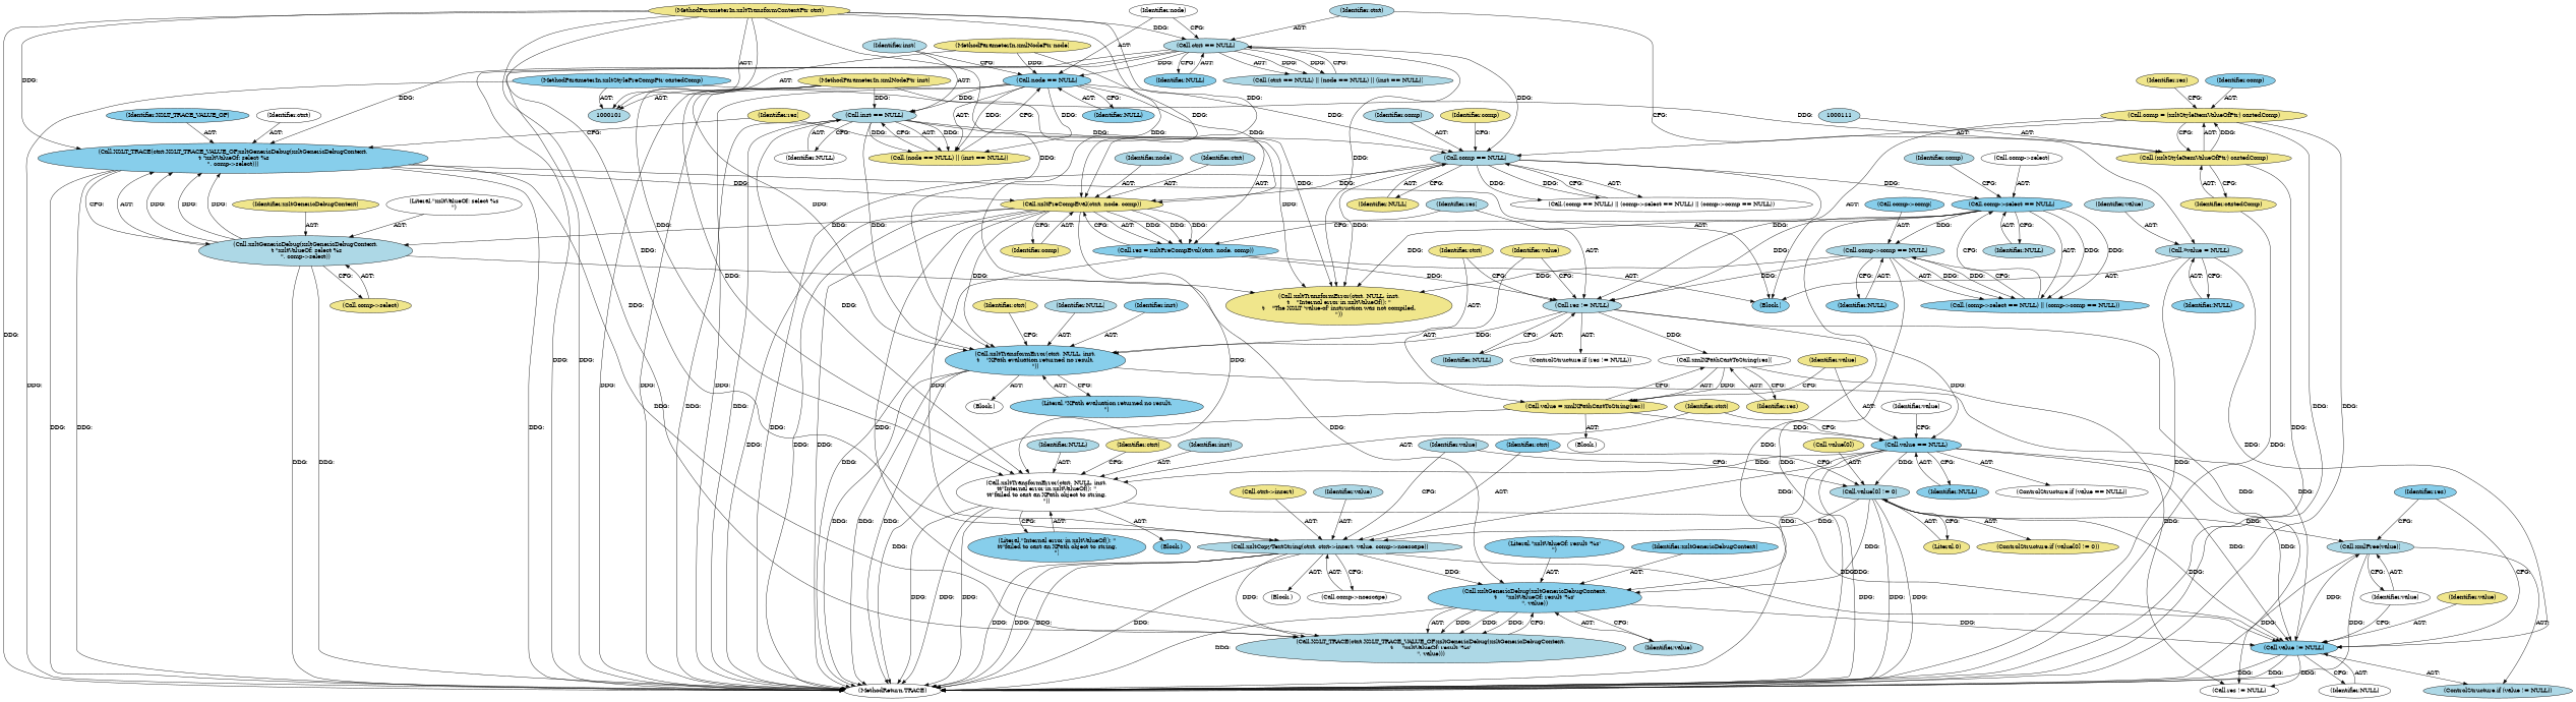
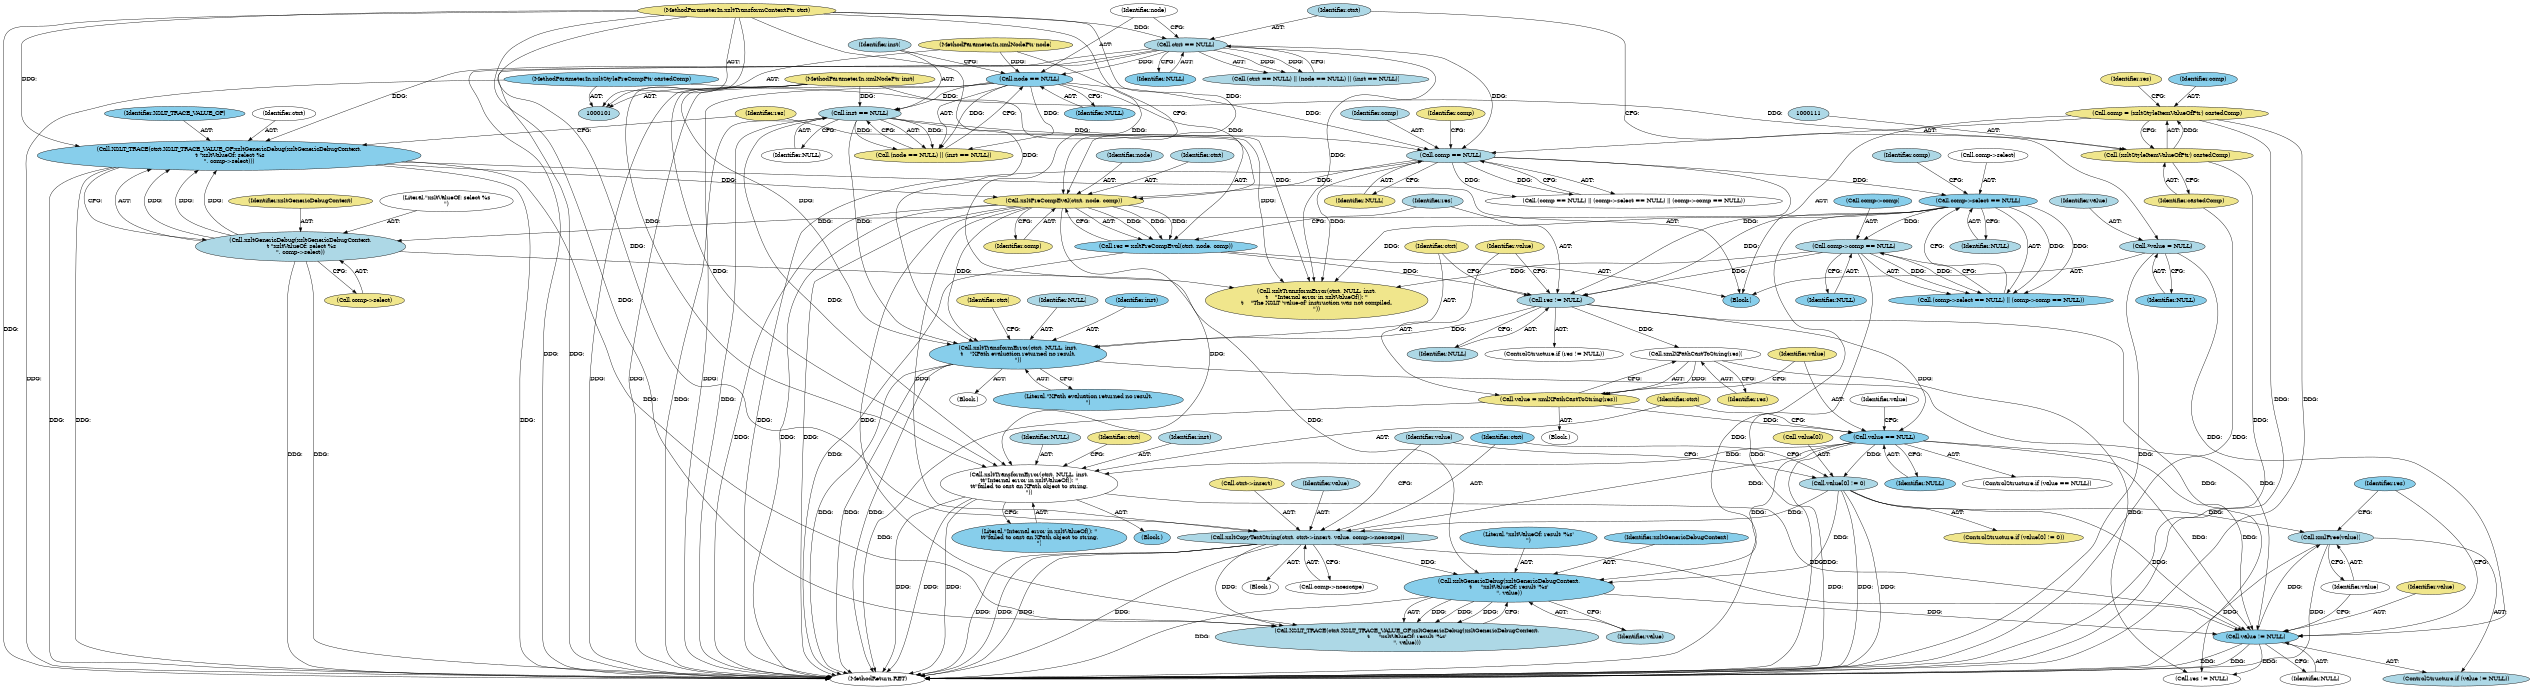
  digraph {
    node [fillcolor=lightblue style=filled]
    n1 [label="(Call,xmlFree(value))"]
-   n2 [fillcolor=white label="(MethodReturn,TRACE)"]
+   n2 [fillcolor=white label="(MethodReturn,RET)"]
    n3 [fillcolor=white label="(Identifier,value)"]
    n4 [label="(ControlStructure,if (value != NULL))"]
    n5 [fillcolor=skyblue label="(Call,value != NULL)"]
    n6 [fillcolor=white label="(Call,res != NULL)"]
    n7 [fillcolor=white label="(Identifier,NULL)"]
    n8 [label="(Call,xsltCopyTextString(ctxt, ctxt->insert, value, comp->noescape))"]
    n9 [fillcolor=skyblue label="(Call,xsltGenericDebug(xsltGenericDebugContext,\n\t     \"xsltValueOf: result '%s'\n\", value))"]
    n10 [label="(Call,XSLT_TRACE(ctxt,XSLT_TRACE_VALUE_OF,xsltGenericDebug(xsltGenericDebugContext,\n\t     \"xsltValueOf: result '%s'\n\", value)))"]
    n11 [fillcolor=white label="(Call,comp->noescape)"]
    n12 [fillcolor=white label="(Block,)"]
    n13 [label="(Identifier,value)"]
    n14 [fillcolor=khaki label="(Call,xsltPreCompEval(ctxt, node, comp))"]
    n15 [fillcolor=skyblue label="(Call,res = xsltPreCompEval(ctxt, node, comp))"]
    n16 [fillcolor=white label="(Call,xsltTransformError(ctxt, NULL, inst,\n\t\t\"Internal error in xsltValueOf(): \"\n\t\t\"failed to cast an XPath object to string.\n\"))"]
    n17 [fillcolor=skyblue label="(Call,xsltTransformError(ctxt, NULL, inst,\n\t    \"XPath evaluation returned no result.\n\"))"]
    n18 [fillcolor=khaki label="(Identifier,comp)"]
    n19 [fillcolor=skyblue label="(Block,)"]
    n20 [label="(Call,res != NULL)"]
    n21 [fillcolor=skyblue label="(Literal,\"Internal error in xsltValueOf(): \"\n\t\t\"failed to cast an XPath object to string.\n\")"]
    n22 [fillcolor=skyblue label="(Block,)"]
    n23 [fillcolor=skyblue label="(Literal,\"XPath evaluation returned no result.\n\")"]
    n24 [fillcolor=white label="(Block,)"]
    n25 [fillcolor=skyblue label="(Call,XSLT_TRACE(ctxt,XSLT_TRACE_VALUE_OF,xsltGenericDebug(xsltGenericDebugContext,\n \t \"xsltValueOf: select %s\n\", comp->select)))"]
    n26 [label="(Call,xsltGenericDebug(xsltGenericDebugContext,\n \t \"xsltValueOf: select %s\n\", comp->select))"]
    n27 [fillcolor=khaki label="(Call,comp->select)"]
    n28 [label="(Call,ctxt == NULL)"]
    n29 [label="(Call,comp == NULL)"]
    n30 [fillcolor=skyblue label="(Call,node == NULL)"]
    n31 [fillcolor=skyblue label="(Identifier,NULL)"]
    n32 [label="(Call,(ctxt == NULL) || (node == NULL) || (inst == NULL))"]
    n33 [fillcolor=khaki label="(Call,xsltTransformError(ctxt, NULL, inst,\n\t    \"Internal error in xsltValueOf(): \"\n\t    \"The XSLT 'value-of' instruction was not compiled.\n\"))"]
    n34 [fillcolor=skyblue label="(Call,comp->select == NULL)"]
    n35 [fillcolor=khaki label="(Identifier,NULL)"]
    n36 [fillcolor=white label="(Call,(comp == NULL) || (comp->select == NULL) || (comp->comp == NULL))"]
    n37 [label="(Call,inst == NULL)"]
    n38 [fillcolor=khaki label="(Call,(node == NULL) || (inst == NULL))"]
    n39 [fillcolor=skyblue label="(Identifier,NULL)"]
    n40 [fillcolor=khaki label="(MethodParameterIn,xsltTransformContextPtr ctxt)"]
    1000101
    n42 [label="(Call,comp->comp == NULL)"]
    n43 [label="(Identifier,NULL)"]
    n44 [fillcolor=skyblue label="(Call,(comp->select == NULL) || (comp->comp == NULL))"]
    n45 [fillcolor=skyblue label="(Call,value == NULL)"]
    n46 [fillcolor=white label="(Call,xmlXPathCastToString(res))"]
    n47 [label="(Identifier,NULL)"]
    n48 [fillcolor=white label="(ControlStructure,if (res != NULL))"]
    n49 [fillcolor=skyblue label="(Identifier,NULL)"]
    n50 [fillcolor=khaki label="(Call,comp = (xsltStyleItemValueOfPtr) castedComp)"]
    n51 [fillcolor=khaki label="(Call,(xsltStyleItemValueOfPtr) castedComp)"]
    n52 [fillcolor=khaki label="(Identifier,castedComp)"]
    n53 [fillcolor=skyblue label="(MethodParameterIn,xsltStylePreCompPtr castedComp)"]
    n54 [fillcolor=white label="(Identifier,NULL)"]
    n55 [fillcolor=khaki label="(MethodParameterIn,xmlNodePtr inst)"]
    n56 [fillcolor=khaki label="(MethodParameterIn,xmlNodePtr node)"]
    n57 [label="(Call,value[0] != 0)"]
-   n58 [fillcolor=khaki label="(Literal,0)"]
    n59 [fillcolor=khaki label="(ControlStructure,if (value[0] != 0))"]
    n60 [fillcolor=skyblue label="(Identifier,NULL)"]
    n61 [fillcolor=white label="(ControlStructure,if (value == NULL))"]
    n62 [fillcolor=khaki label="(Call,value = xmlXPathCastToString(res))"]
    n63 [fillcolor=white label="(Block,)"]
    n64 [fillcolor=khaki label="(Identifier,res)"]
    n65 [label="(Call,*value = NULL)"]
    n66 [fillcolor=skyblue label="(Identifier,NULL)"]
    n67 [label="(Identifier,node)"]
    n68 [fillcolor=white label="(Identifier,value)"]
    n69 [fillcolor=khaki label="(Identifier,ctxt)"]
    n70 [label="(Identifier,comp)"]
    n71 [fillcolor=khaki label="(Identifier,value)"]
    n72 [fillcolor=khaki label="(Call,value[0])"]
    n73 [label="(Identifier,comp)"]
    n74 [label="(Identifier,NULL)"]
    n75 [fillcolor=khaki label="(Identifier,xsltGenericDebugContext)"]
    n76 [fillcolor=skyblue label="(Literal,\"xsltValueOf: result '%s'\n\")"]
    n77 [label="(Identifier,ctxt)"]
    n78 [fillcolor=skyblue label="(Call,comp->comp)"]
    n79 [fillcolor=skyblue label="(Identifier,res)"]
    n80 [label="(Identifier,value)"]
    n81 [fillcolor=white label="(Identifier,node)"]
    n82 [fillcolor=skyblue label="(Identifier,ctxt)"]
    n83 [label="(Identifier,inst)"]
    n84 [fillcolor=white label="(Literal,\"xsltValueOf: select %s\n\")"]
    n85 [fillcolor=khaki label="(Identifier,ctxt)"]
    n86 [fillcolor=white label="(Call,comp->select)"]
    n87 [fillcolor=khaki label="(Identifier,value)"]
    n88 [label="(Identifier,res)"]
    n89 [fillcolor=skyblue label="(Identifier,xsltGenericDebugContext)"]
    n90 [fillcolor=white label="(Identifier,ctxt)"]
    n91 [fillcolor=skyblue label="(Identifier,comp)"]
    n92 [fillcolor=khaki label="(Identifier,ctxt)"]
    n93 [fillcolor=khaki label="(Identifier,res)"]
    n94 [label="(Identifier,NULL)"]
    n95 [fillcolor=khaki label="(Identifier,value)"]
    n96 [label="(Identifier,inst)"]
    n97 [label="(Identifier,ctxt)"]
    n98 [fillcolor=skyblue label="(Identifier,inst)"]
    n99 [fillcolor=khaki label="(Call,ctxt->insert)"]
    n100 [fillcolor=khaki label="(Identifier,ctxt)"]
    n101 [label="(Identifier,value)"]
    n102 [fillcolor=khaki label="(Identifier,res)"]
    n103 [fillcolor=khaki label="(Identifier,comp)"]
    n104 [fillcolor=skyblue label="(Identifier,XSLT_TRACE_VALUE_OF)"]
    n105 [label="(Identifier,value)"]
    1000111
    n1 -> n2 [label="DDG: "]
    n1 -> n2 [label="DDG: "]
    n1 -> n3 [label="CFG: "]
    n1 -> n4 [label="AST: "]
    n3 -> n1 [label="AST: "]
    n3 -> n5 [label="CFG: "]
    n5 -> n1 [label="DDG: "]
    n5 -> n2 [label="DDG: "]
    n5 -> n2 [label="DDG: "]
    n5 -> n4 [label="AST: "]
    n5 -> n6 [label="DDG: "]
    n5 -> n7 [label="CFG: "]
    n7 -> n5 [label="AST: "]
    n8 -> n2 [label="DDG: "]
    n8 -> n2 [label="DDG: "]
    n8 -> n2 [label="DDG: "]
    n8 -> n2 [label="DDG: "]
    n8 -> n5 [label="DDG: "]
    n8 -> n9 [label="DDG: "]
    n8 -> n10 [label="DDG: "]
    n8 -> n11 [label="CFG: "]
    n8 -> n12 [label="AST: "]
    n9 -> n2 [label="DDG: "]
    n9 -> n5 [label="DDG: "]
    n9 -> n10 [label="AST: "]
    n9 -> n10 [label="DDG: "]
    n9 -> n10 [label="DDG: "]
    n9 -> n10 [label="DDG: "]
    n9 -> n13 [label="CFG: "]
    n10 -> n9 [label="CFG: "]
    n11 -> n8 [label="AST: "]
    n13 -> n9 [label="AST: "]
    n14 -> n2 [label="DDG: "]
    n14 -> n2 [label="DDG: "]
    n14 -> n2 [label="DDG: "]
    n14 -> n8 [label="DDG: "]
    n14 -> n10 [label="DDG: "]
    n14 -> n15 [label="AST: "]
    n14 -> n15 [label="DDG: "]
    n14 -> n15 [label="DDG: "]
    n14 -> n15 [label="DDG: "]
    n14 -> n16 [label="DDG: "]
    n14 -> n17 [label="DDG: "]
    n14 -> n18 [label="CFG: "]
    n15 -> n2 [label="DDG: "]
    n15 -> n14 [label="CFG: "]
    n15 -> n19 [label="AST: "]
    n15 -> n20 [label="DDG: "]
    n16 -> n2 [label="DDG: "]
    n16 -> n2 [label="DDG: "]
    n16 -> n2 [label="DDG: "]
    n16 -> n5 [label="DDG: "]
    n16 -> n21 [label="CFG: "]
    n16 -> n22 [label="AST: "]
    n17 -> n2 [label="DDG: "]
    n17 -> n2 [label="DDG: "]
    n17 -> n2 [label="DDG: "]
    n17 -> n5 [label="DDG: "]
    n17 -> n23 [label="CFG: "]
    n17 -> n24 [label="AST: "]
    n18 -> n14 [label="AST: "]
    n20 -> n6 [label="DDG: "]
    n20 -> n17 [label="DDG: "]
    n20 -> n45 [label="DDG: "]
    n20 -> n46 [label="DDG: "]
    n20 -> n47 [label="CFG: "]
    n20 -> n48 [label="AST: "]
    n21 -> n16 [label="AST: "]
    n23 -> n17 [label="AST: "]
    n25 -> n2 [label="DDG: "]
    n25 -> n2 [label="DDG: "]
    n25 -> n2 [label="DDG: "]
    n25 -> n10 [label="DDG: "]
    n25 -> n14 [label="DDG: "]
    n25 -> n19 [label="AST: "]
    n25 -> n26 [label="CFG: "]
    n26 -> n2 [label="DDG: "]
    n26 -> n2 [label="DDG: "]
    n26 -> n9 [label="DDG: "]
    n26 -> n25 [label="AST: "]
    n26 -> n25 [label="DDG: "]
    n26 -> n25 [label="DDG: "]
    n26 -> n25 [label="DDG: "]
    n26 -> n27 [label="CFG: "]
    n27 -> n26 [label="AST: "]
    n28 -> n2 [label="DDG: "]
    n28 -> n2 [label="DDG: "]
    n28 -> n25 [label="DDG: "]
    n28 -> n29 [label="DDG: "]
    n28 -> n30 [label="DDG: "]
    n28 -> n31 [label="CFG: "]
    n28 -> n32 [label="AST: "]
    n28 -> n32 [label="DDG: "]
    n28 -> n32 [label="DDG: "]
    n28 -> n33 [label="DDG: "]
    n29 -> n2 [label="DDG: "]
    n29 -> n14 [label="DDG: "]
    n29 -> n20 [label="DDG: "]
    n29 -> n33 [label="DDG: "]
    n29 -> n34 [label="DDG: "]
    n29 -> n35 [label="CFG: "]
    n29 -> n36 [label="AST: "]
    n29 -> n36 [label="DDG: "]
    n29 -> n36 [label="DDG: "]
    n30 -> n2 [label="DDG: "]
    n30 -> n2 [label="DDG: "]
    n30 -> n14 [label="DDG: "]
    n30 -> n29 [label="DDG: "]
    n30 -> n37 [label="DDG: "]
    n30 -> n38 [label="AST: "]
    n30 -> n38 [label="DDG: "]
    n30 -> n38 [label="DDG: "]
    n30 -> n39 [label="CFG: "]
    n31 -> n28 [label="AST: "]
    n32 -> n28 [label="CFG: "]
    n34 -> n2 [label="DDG: "]
    n34 -> n20 [label="DDG: "]
    n34 -> n26 [label="DDG: "]
    n34 -> n33 [label="DDG: "]
    n34 -> n42 [label="DDG: "]
    n34 -> n43 [label="CFG: "]
    n34 -> n44 [label="AST: "]
    n34 -> n44 [label="DDG: "]
    n34 -> n44 [label="DDG: "]
    n35 -> n29 [label="AST: "]
    n36 -> n29 [label="CFG: "]
    n37 -> n2 [label="DDG: "]
    n37 -> n2 [label="DDG: "]
    n37 -> n16 [label="DDG: "]
    n37 -> n17 [label="DDG: "]
    n37 -> n29 [label="DDG: "]
    n37 -> n33 [label="DDG: "]
    n37 -> n38 [label="AST: "]
    n37 -> n38 [label="DDG: "]
    n37 -> n38 [label="DDG: "]
    n37 -> n54 [label="CFG: "]
    n38 -> n30 [label="CFG: "]
    n38 -> n37 [label="CFG: "]
    n39 -> n30 [label="AST: "]
    n40 -> n2 [label="DDG: "]
    n40 -> n8 [label="DDG: "]
    n40 -> n10 [label="DDG: "]
    n40 -> n14 [label="DDG: "]
    n40 -> n16 [label="DDG: "]
    n40 -> n17 [label="DDG: "]
    n40 -> n25 [label="DDG: "]
    n40 -> n28 [label="DDG: "]
    n40 -> n33 [label="DDG: "]
    n40 -> 1000101 [label="AST: "]
    n42 -> n2 [label="DDG: "]
    n42 -> n20 [label="DDG: "]
    n42 -> n33 [label="DDG: "]
    n42 -> n44 [label="AST: "]
    n42 -> n44 [label="DDG: "]
    n42 -> n44 [label="DDG: "]
    n42 -> n49 [label="CFG: "]
    n43 -> n34 [label="AST: "]
    n44 -> n34 [label="CFG: "]
    n44 -> n42 [label="CFG: "]
    n45 -> n2 [label="DDG: "]
    n45 -> n5 [label="DDG: "]
    n45 -> n5 [label="DDG: "]
    n45 -> n8 [label="DDG: "]
    n45 -> n9 [label="DDG: "]
    n45 -> n16 [label="DDG: "]
    n45 -> n57 [label="DDG: "]
    n45 -> n60 [label="CFG: "]
    n45 -> n61 [label="AST: "]
    n46 -> n6 [label="DDG: "]
    n46 -> n62 [label="AST: "]
    n46 -> n62 [label="DDG: "]
    n46 -> n64 [label="CFG: "]
    n47 -> n20 [label="AST: "]
    n49 -> n42 [label="AST: "]
    n50 -> n2 [label="DDG: "]
    n50 -> n2 [label="DDG: "]
    n50 -> n19 [label="AST: "]
    n50 -> n29 [label="AST: "]
    n50 -> n51 [label="CFG: "]
    n51 -> n2 [label="DDG: "]
    n51 -> n50 [label="AST: "]
    n51 -> n50 [label="DDG: "]
    n51 -> n52 [label="CFG: "]
    n52 -> n2 [label="DDG: "]
    n52 -> n51 [label="AST: "]
    n53 -> n2 [label="DDG: "]
    n53 -> 1000101 [label="AST: "]
    n53 -> n51 [label="DDG: "]
    n54 -> n37 [label="AST: "]
    n55 -> n2 [label="DDG: "]
    n55 -> n16 [label="DDG: "]
    n55 -> n17 [label="DDG: "]
    n55 -> n33 [label="DDG: "]
    n55 -> n37 [label="DDG: "]
    n55 -> 1000101 [label="AST: "]
-   n56 -> n14 [label="DDG: "]
+   n56 -> n14 [label="CFG: "]
    n56 -> n30 [label="DDG: "]
    n56 -> 1000101 [label="AST: "]
    n57 -> n1 [label="DDG: "]
    n57 -> n2 [label="DDG: "]
    n57 -> n2 [label="DDG: "]
    n57 -> n5 [label="DDG: "]
    n57 -> n8 [label="DDG: "]
    n57 -> n9 [label="DDG: "]
-   n57 -> n58 [label="CFG: "]
    n57 -> n59 [label="AST: "]
-   n58 -> n57 [label="AST: "]
    n60 -> n45 [label="AST: "]
    n62 -> n2 [label="DDG: "]
    n62 -> n45 [label="DDG: "]
    n62 -> n46 [label="CFG: "]
    n62 -> n63 [label="AST: "]
    n64 -> n46 [label="AST: "]
    n65 -> n2 [label="DDG: "]
    n65 -> n5 [label="DDG: "]
    n65 -> n19 [label="AST: "]
    n65 -> n66 [label="CFG: "]
    n66 -> n65 [label="AST: "]
    n67 -> n14 [label="AST: "]
    n68 -> n45 [label="CFG: "]
    n69 -> n17 [label="CFG: "]
    n70 -> n34 [label="CFG: "]
    n71 -> n20 [label="CFG: "]
    n71 -> n62 [label="AST: "]
    n72 -> n57 [label="AST: "]
    n73 -> n29 [label="AST: "]
    n74 -> n16 [label="AST: "]
    n75 -> n26 [label="AST: "]
    n76 -> n9 [label="AST: "]
    n77 -> n28 [label="AST: "]
    n77 -> n65 [label="CFG: "]
    n78 -> n42 [label="AST: "]
    n79 -> n1 [label="CFG: "]
    n79 -> n5 [label="CFG: "]
    n80 -> n8 [label="CFG: "]
    n80 -> n57 [label="CFG: "]
    n81 -> n28 [label="CFG: "]
    n81 -> n30 [label="AST: "]
    n82 -> n8 [label="AST: "]
    n82 -> n57 [label="CFG: "]
    n83 -> n30 [label="CFG: "]
    n83 -> n37 [label="AST: "]
    n84 -> n26 [label="AST: "]
    n85 -> n17 [label="AST: "]
    n85 -> n20 [label="CFG: "]
    n86 -> n34 [label="AST: "]
    n87 -> n45 [label="AST: "]
    n87 -> n62 [label="CFG: "]
    n88 -> n15 [label="CFG: "]
    n88 -> n20 [label="AST: "]
    n89 -> n9 [label="AST: "]
    n90 -> n25 [label="AST: "]
    n91 -> n50 [label="AST: "]
    n92 -> n16 [label="CFG: "]
    n93 -> n15 [label="AST: "]
    n93 -> n25 [label="CFG: "]
    n94 -> n17 [label="AST: "]
    n95 -> n5 [label="AST: "]
    n96 -> n16 [label="AST: "]
    n97 -> n14 [label="AST: "]
    n98 -> n17 [label="AST: "]
    n99 -> n8 [label="AST: "]
    n100 -> n16 [label="AST: "]
    n100 -> n45 [label="CFG: "]
    n101 -> n8 [label="AST: "]
    n102 -> n50 [label="CFG: "]
    n103 -> n29 [label="CFG: "]
    n104 -> n25 [label="AST: "]
    n105 -> n65 [label="AST: "]
    1000111 -> n51 [label="AST: "]
  }
